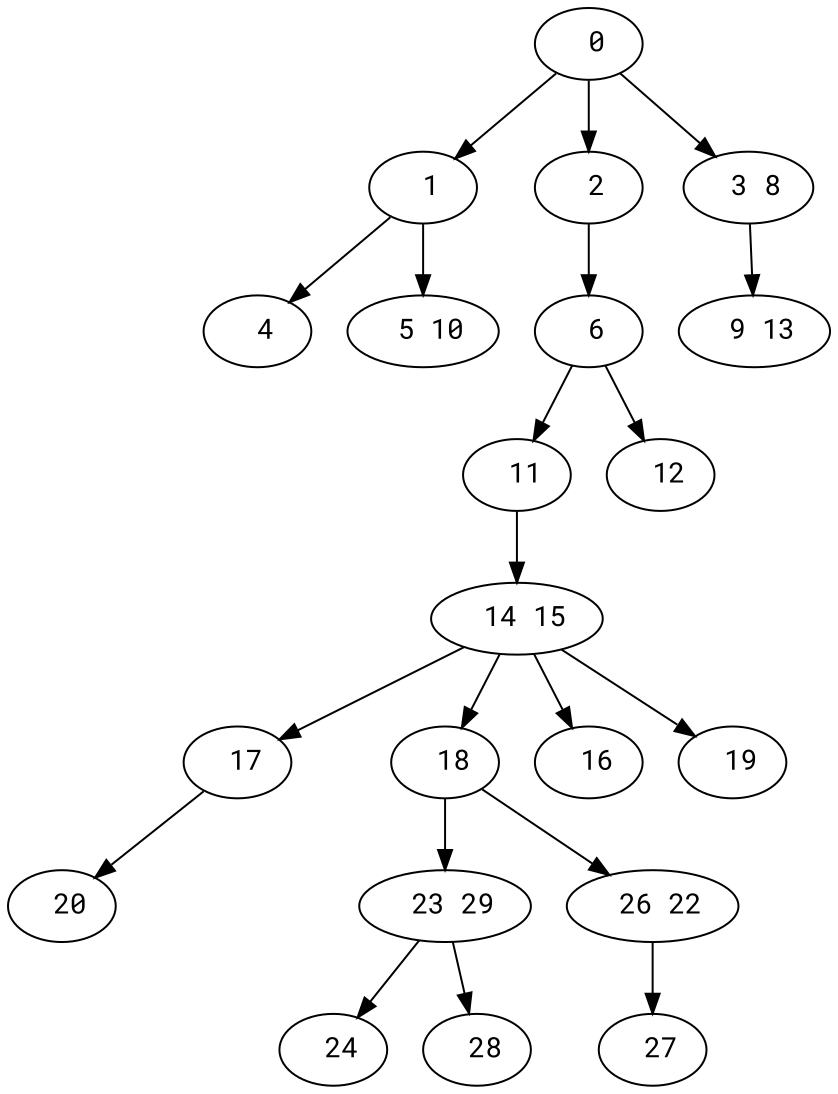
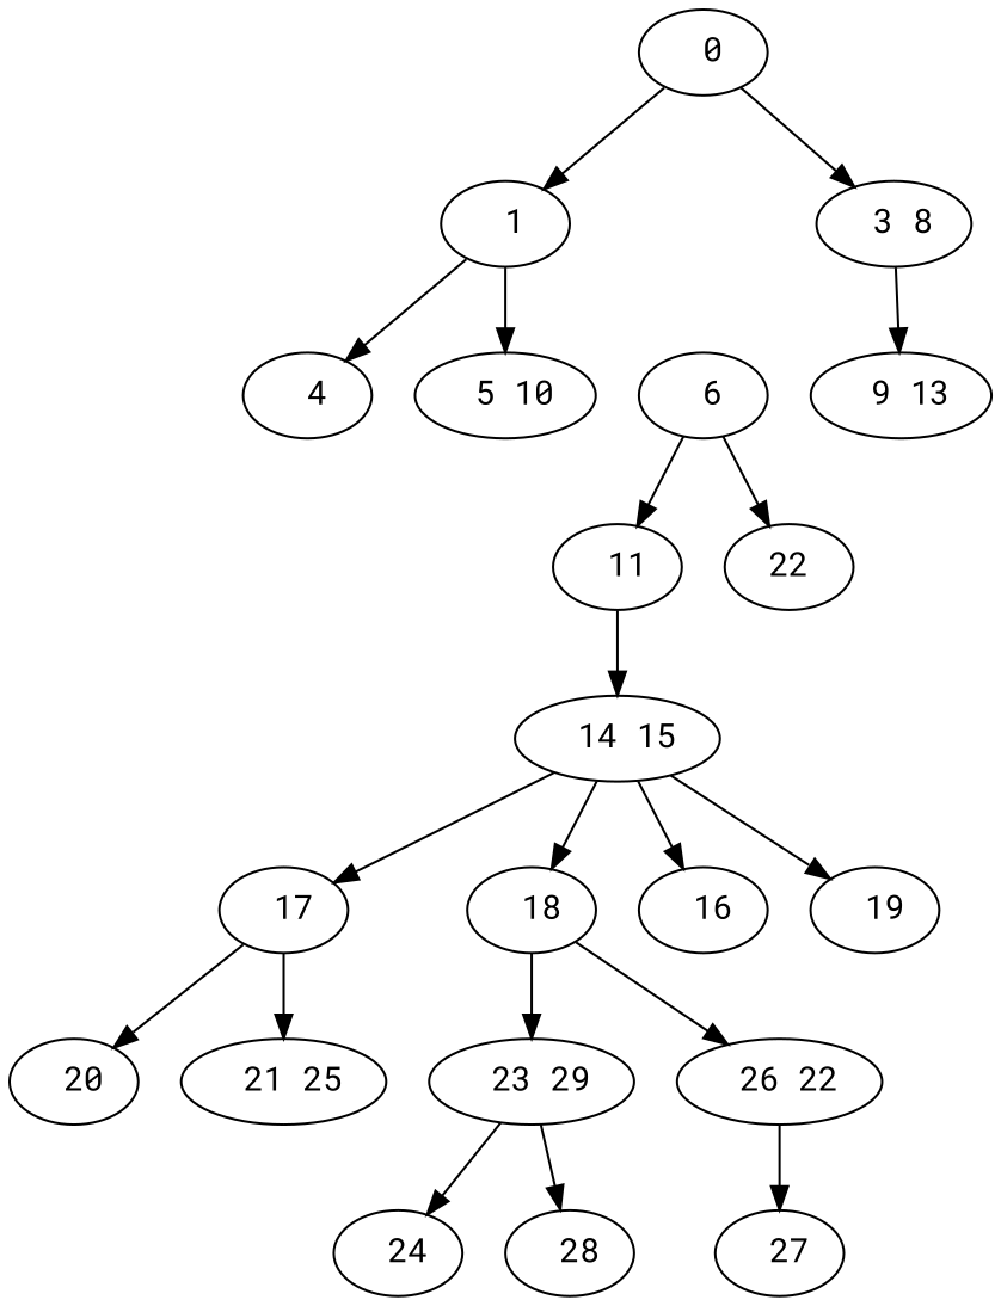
  digraph {
    fontname="Roboto Mono"
    node [fontname="Roboto Mono"]
    edge [fontname="Roboto Mono"]
    " 0"
    " 1"
-   " 2"
    " 3 8"
    " 4"
    " 5 10"
    " 6"
    " 9 13"
    " 11"
-   " 12"
+   " 12" [label=22]
    " 14 15"
    " 17"
    " 18"
    " 16"
    " 19"
    " 20"
+   " 21 25"
    " 23 29"
    " 26 22"
    " 24"
    " 28"
    " 27"
    " 0" -> " 1"
-   " 0" -> " 2"
    " 0" -> " 3 8"
    " 1" -> " 4"
    " 1" -> " 5 10"
-   " 2" -> " 6"
    " 3 8" -> " 9 13"
    " 6" -> " 11"
    " 6" -> " 12"
    " 11" -> " 14 15"
    " 14 15" -> " 17"
    " 14 15" -> " 18"
    " 14 15" -> " 16"
    " 14 15" -> " 19"
    " 17" -> " 20"
+   " 17" -> " 21 25"
    " 18" -> " 23 29"
    " 18" -> " 26 22"
    " 23 29" -> " 24"
    " 23 29" -> " 28"
    " 26 22" -> " 27"
  }
